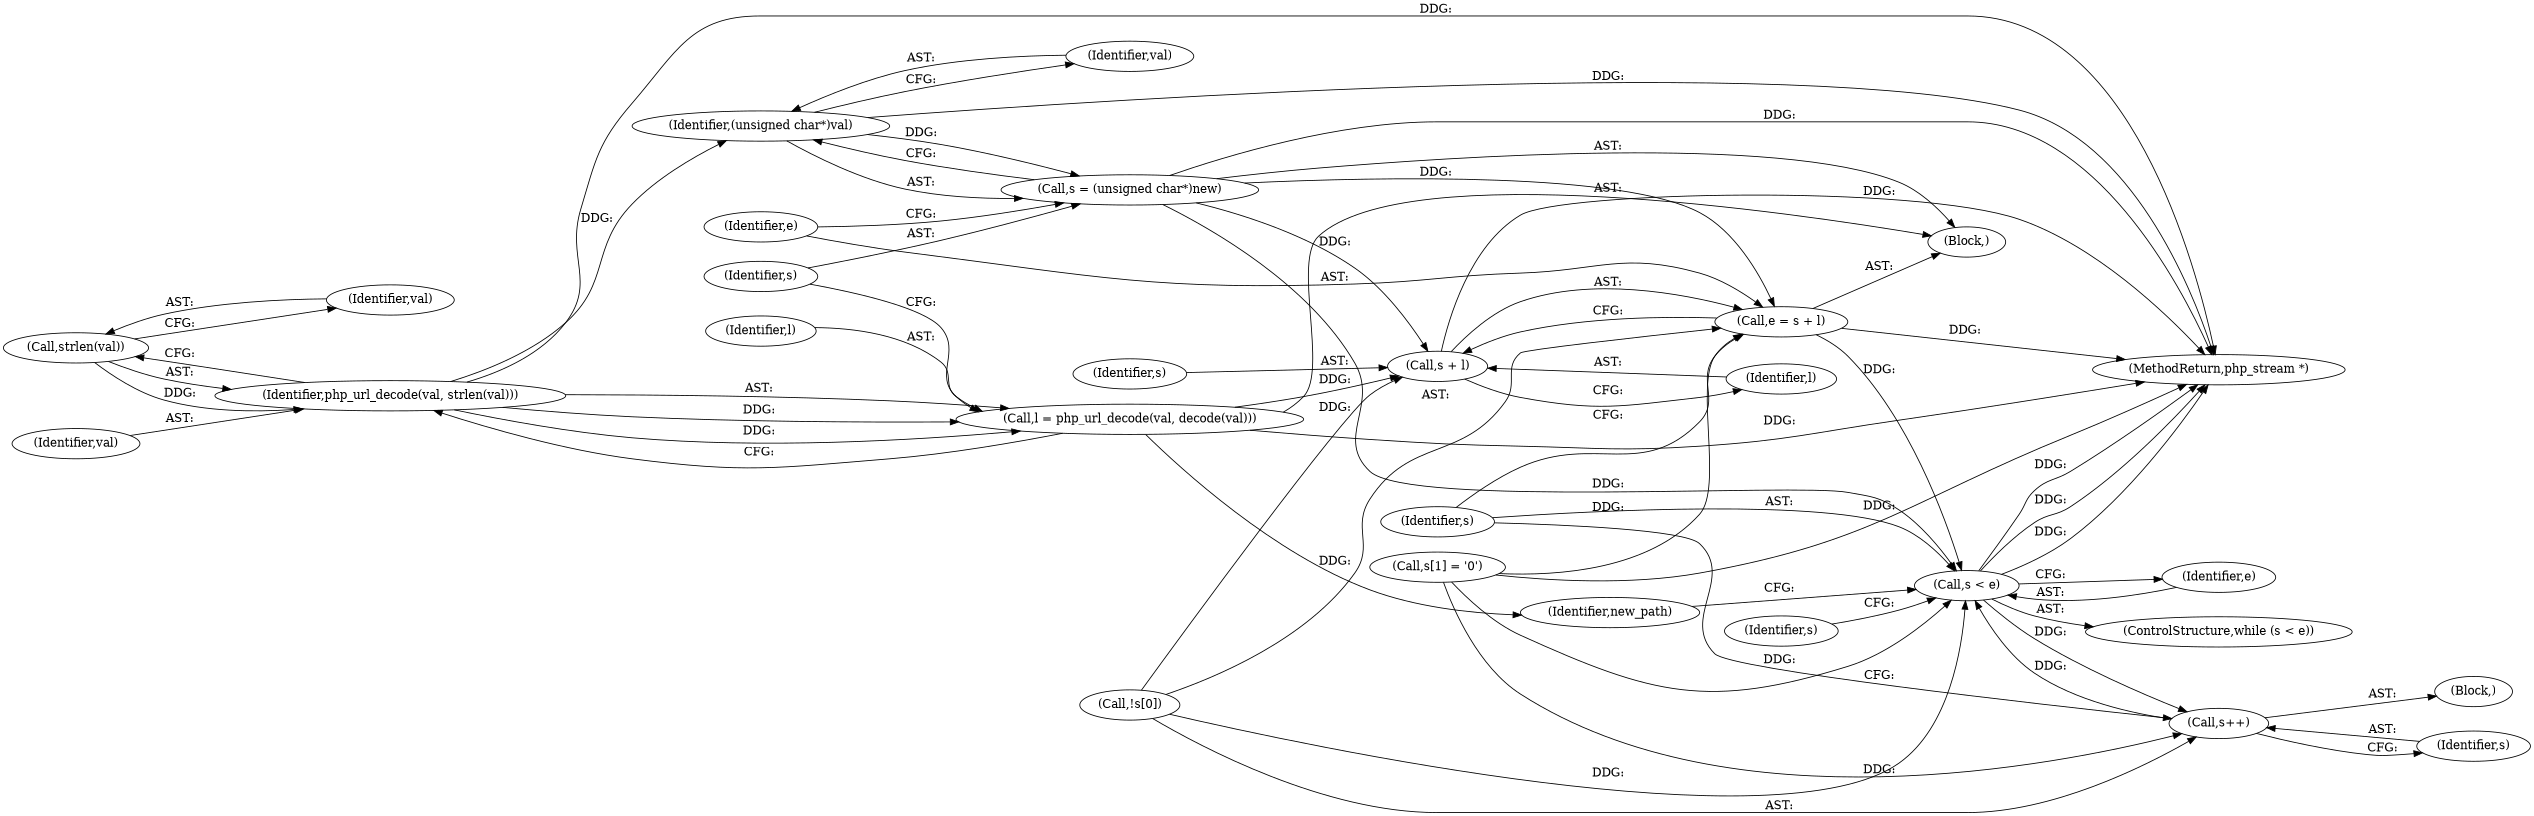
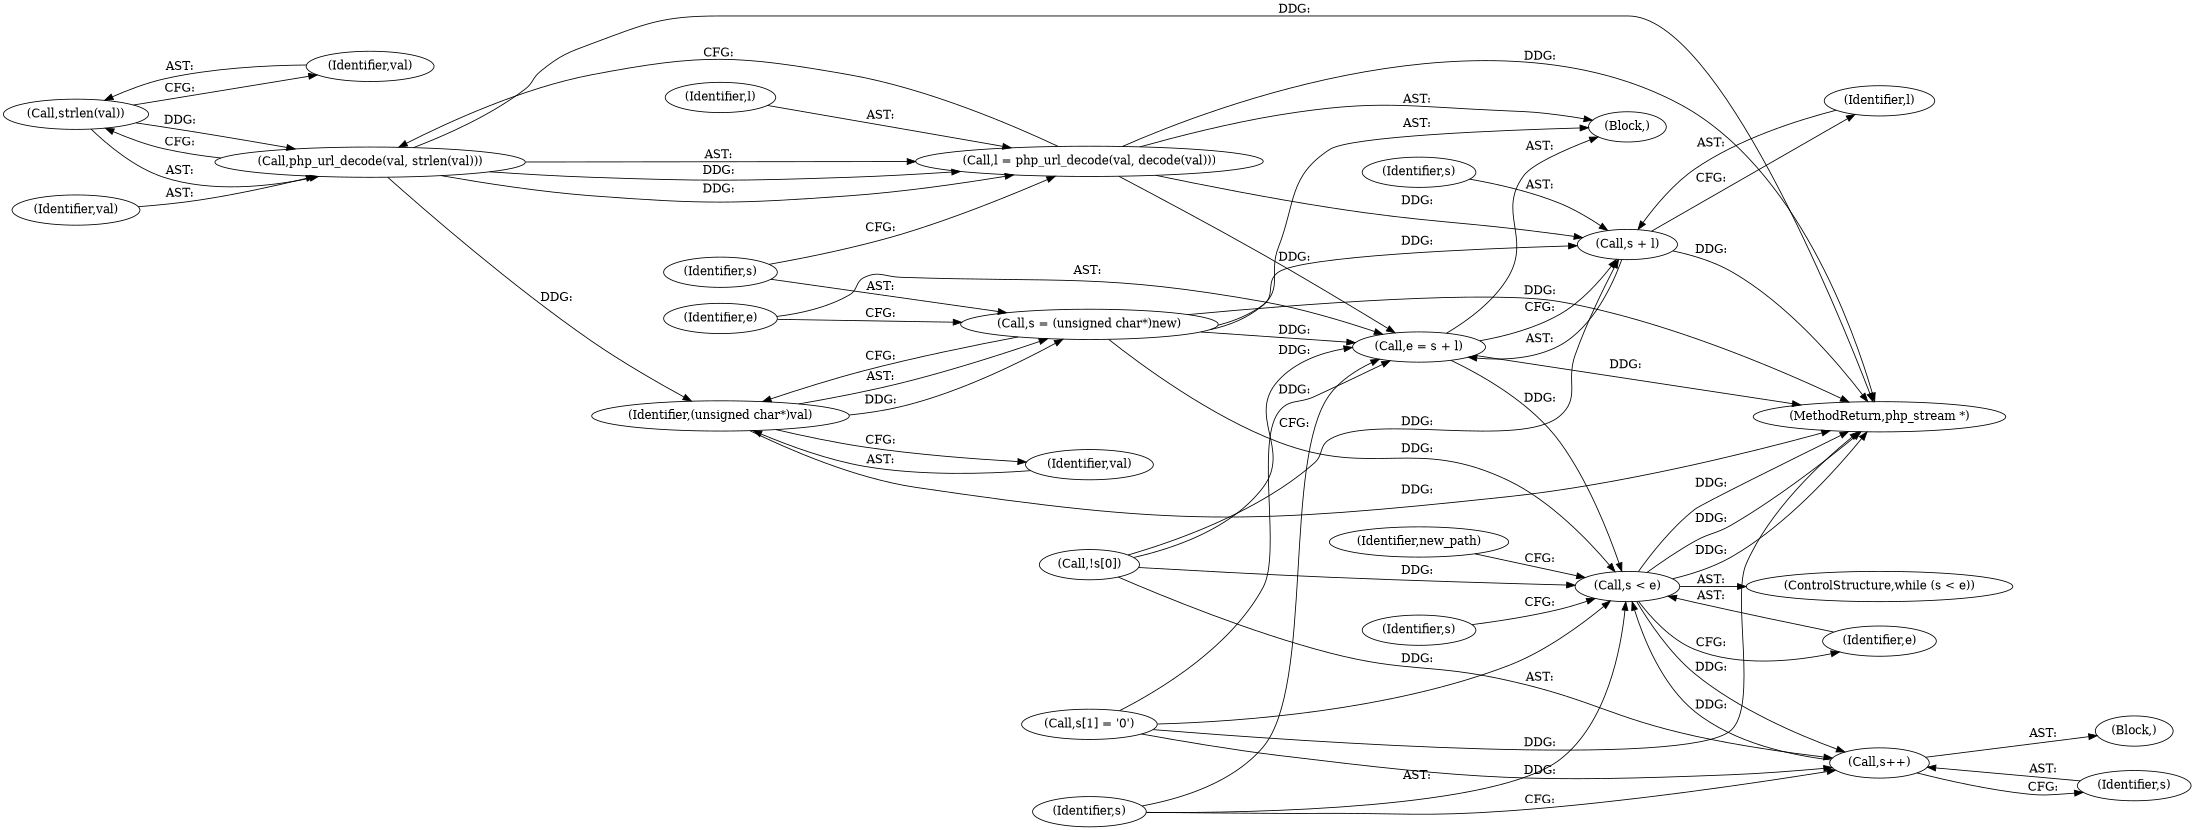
  digraph {
    rankdir=LR
    n1 [label="(Call,strlen(val))"]
-   n2 [label="(Identifier,php_url_decode(val, strlen(val)))"]
+   n2 [label="(Call,php_url_decode(val, strlen(val)))"]
    n3 [label="(Identifier,val)"]
    n4 [label="(Call,l = php_url_decode(val, decode(val)))"]
    n5 [label="(Identifier,(unsigned char*)val)"]
    n6 [label="(MethodReturn,php_stream *)"]
    n7 [label="(Call,e = s + l)"]
    n8 [label="(Call,s + l)"]
    n9 [label="(Block,)"]
    n10 [label="(Call,s = (unsigned char*)new)"]
    n11 [label="(Identifier,val)"]
    n12 [label="(Call,s < e)"]
    n13 [label="(Identifier,l)"]
    n14 [label="(Call,s++)"]
    n15 [label="(ControlStructure,while (s < e))"]
    n16 [label="(Identifier,e)"]
    n17 [label="(Block,)"]
    n18 [label="(Identifier,s)"]
    n19 [label="(Identifier,val)"]
    n20 [label="(Identifier,l)"]
    n21 [label="(Call,s[1] = '\0')"]
    n22 [label="(Call,!s[0])"]
    n23 [label="(Identifier,new_path)"]
    n24 [label="(Identifier,s)"]
    n25 [label="(Identifier,e)"]
    n26 [label="(Identifier,s)"]
    n27 [label="(Identifier,s)"]
    n28 [label="(Identifier,s)"]
    n1 -> n2 [label="AST: "]
    n1 -> n2 [label="DDG: "]
    n1 -> n3 [label="CFG: "]
    n2 -> n1 [label="CFG: "]
    n2 -> n4 [label="AST: "]
    n2 -> n4 [label="DDG: "]
    n2 -> n4 [label="DDG: "]
    n2 -> n5 [label="DDG: "]
    n2 -> n6 [label="DDG: "]
    n3 -> n1 [label="AST: "]
    n4 -> n2 [label="CFG: "]
    n4 -> n6 [label="DDG: "]
-   n4 -> n23 [label="DDG: "]
+   n4 -> n7 [label="DDG: "]
    n4 -> n8 [label="DDG: "]
    n4 -> n9 [label="AST: "]
    n5 -> n6 [label="DDG: "]
    n5 -> n10 [label="AST: "]
    n5 -> n10 [label="DDG: "]
    n5 -> n11 [label="CFG: "]
    n7 -> n6 [label="DDG: "]
    n7 -> n8 [label="CFG: "]
    n7 -> n9 [label="AST: "]
    n7 -> n12 [label="DDG: "]
    n8 -> n6 [label="DDG: "]
    n8 -> n7 [label="AST: "]
    n8 -> n13 [label="CFG: "]
    n10 -> n5 [label="CFG: "]
    n10 -> n6 [label="DDG: "]
    n10 -> n7 [label="DDG: "]
    n10 -> n8 [label="DDG: "]
    n10 -> n9 [label="AST: "]
    n10 -> n12 [label="DDG: "]
    n11 -> n5 [label="AST: "]
    n12 -> n6 [label="DDG: "]
    n12 -> n6 [label="DDG: "]
    n12 -> n6 [label="DDG: "]
    n12 -> n14 [label="DDG: "]
    n12 -> n15 [label="AST: "]
    n12 -> n16 [label="CFG: "]
    n13 -> n8 [label="AST: "]
    n14 -> n12 [label="DDG: "]
    n14 -> n17 [label="AST: "]
    n14 -> n18 [label="CFG: "]
    n16 -> n12 [label="AST: "]
    n18 -> n14 [label="AST: "]
    n19 -> n2 [label="AST: "]
    n20 -> n4 [label="AST: "]
    n21 -> n6 [label="DDG: "]
    n21 -> n7 [label="DDG: "]
    n21 -> n12 [label="DDG: "]
    n21 -> n14 [label="DDG: "]
-   n22 -> n7 [label="AST: "]
+   n22 -> n7 [label="DDG: "]
    n22 -> n8 [label="DDG: "]
    n22 -> n12 [label="DDG: "]
    n22 -> n14 [label="AST: "]
    n23 -> n12 [label="CFG: "]
    n24 -> n7 [label="CFG: "]
    n24 -> n12 [label="AST: "]
    n24 -> n14 [label="CFG: "]
    n25 -> n7 [label="AST: "]
    n25 -> n10 [label="CFG: "]
    n26 -> n8 [label="AST: "]
    n27 -> n12 [label="CFG: "]
    n28 -> n4 [label="CFG: "]
    n28 -> n10 [label="AST: "]
  }
